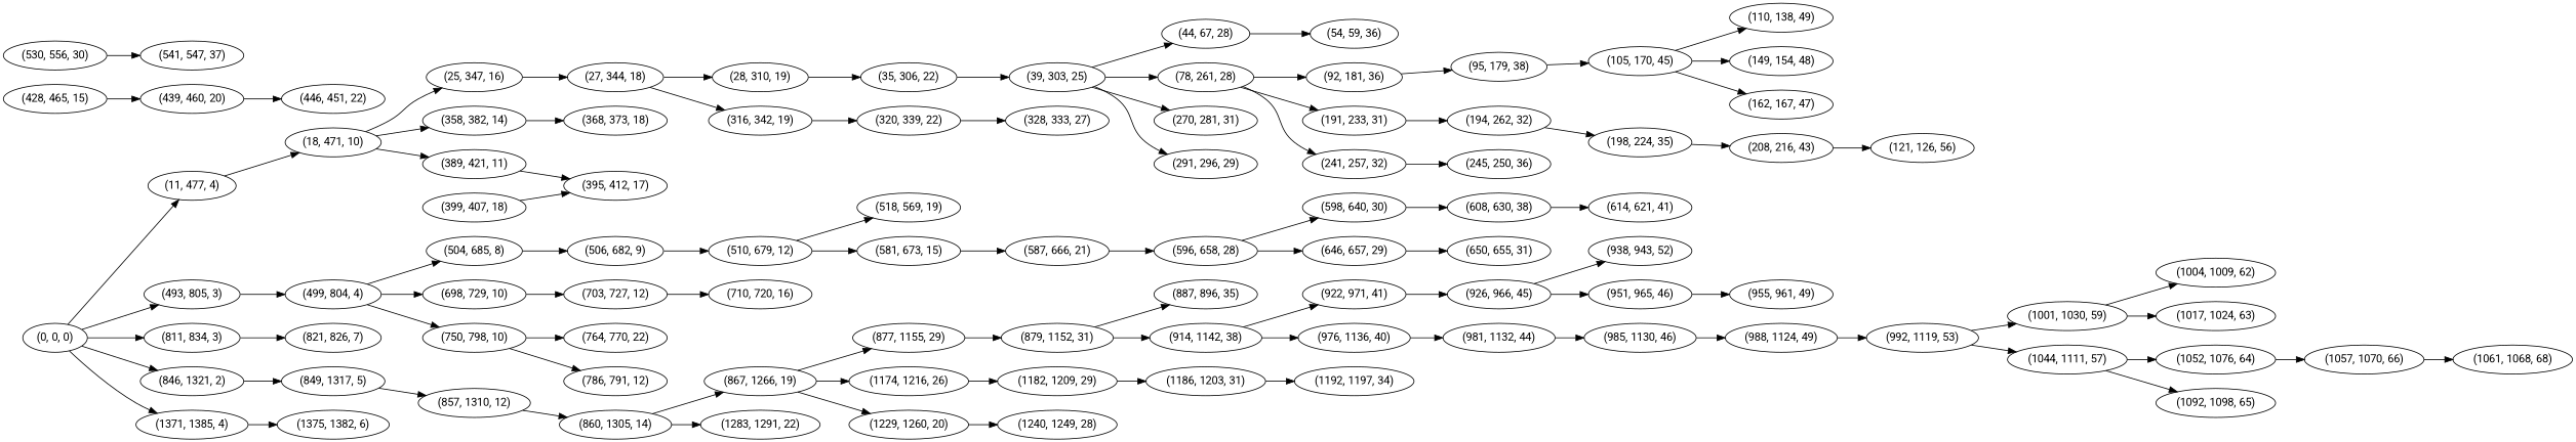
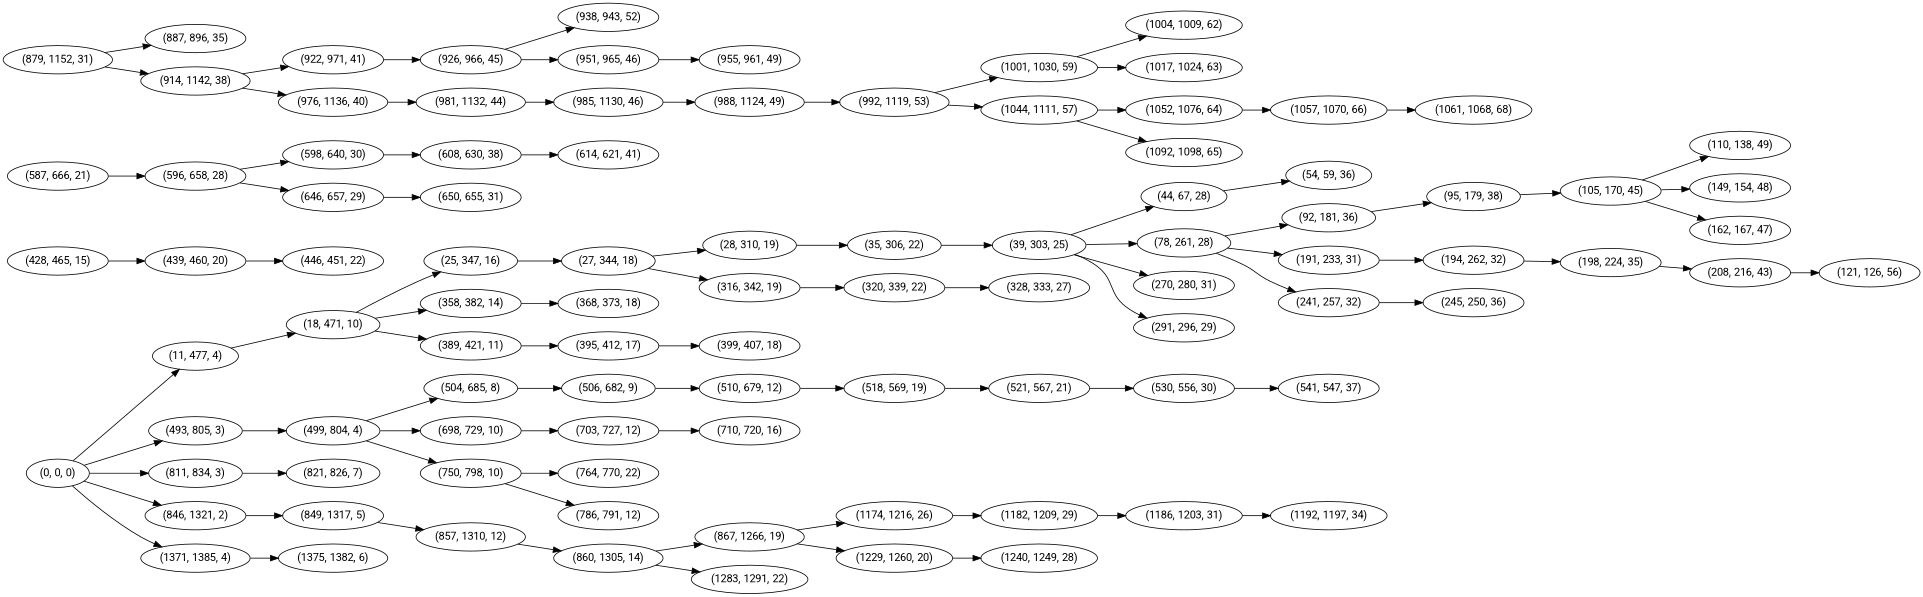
  digraph {
    fontname=Roboto
    rankdir=LR
    node [fontname=Roboto]
    edge [fontname=Roboto]
    "(0, 0, 0)"
    "(11, 477, 4)"
    "(493, 805, 3)"
    "(811, 834, 3)"
    "(846, 1321, 2)"
    "(1371, 1385, 4)"
    "(18, 471, 10)"
    "(499, 804, 4)"
    "(821, 826, 7)"
    "(849, 1317, 5)"
    "(1375, 1382, 6)"
    "(25, 347, 16)"
    "(358, 382, 14)"
    "(389, 421, 11)"
    "(27, 344, 18)"
    "(368, 373, 18)"
    "(395, 412, 17)"
    "(428, 465, 15)"
    "(439, 460, 20)"
    "(28, 310, 19)"
    "(316, 342, 19)"
    "(35, 306, 22)"
    "(320, 339, 22)"
    "(39, 303, 25)"
    "(44, 67, 28)"
    "(78, 261, 28)"
-   "(270, 281, 31)"
+   "(270, 281, 31)" [label="(270, 280, 31)"]
    "(291, 296, 29)"
    "(54, 59, 36)"
    "(92, 181, 36)"
    "(191, 233, 31)"
    "(241, 257, 32)"
    "(95, 179, 38)"
    n34 [label="(194, 262, 32)"]
    "(245, 250, 36)"
    "(105, 170, 45)"
    "(110, 138, 49)"
    "(149, 154, 48)"
    "(162, 167, 47)"
    "(198, 224, 35)"
    "(208, 216, 43)"
    "(121, 126, 56)"
    "(328, 333, 27)"
    "(399, 407, 18)"
    "(446, 451, 22)"
    "(504, 685, 8)"
    "(698, 729, 10)"
    "(750, 798, 10)"
    "(506, 682, 9)"
    "(703, 727, 12)"
    "(764, 770, 22)"
    "(786, 791, 12)"
    "(510, 679, 12)"
    "(518, 569, 19)"
-   "(581, 673, 15)"
+   "(521, 567, 21)"
    "(587, 666, 21)"
    "(530, 556, 30)"
    "(541, 547, 37)"
    "(596, 658, 28)"
    "(598, 640, 30)"
    "(646, 657, 29)"
    "(608, 630, 38)"
    "(650, 655, 31)"
    "(614, 621, 41)"
    "(710, 720, 16)"
    "(857, 1310, 12)"
    "(860, 1305, 14)"
    "(867, 1266, 19)"
    "(1283, 1291, 22)"
-   "(877, 1155, 29)"
    "(1174, 1216, 26)"
    "(1229, 1260, 20)"
    "(879, 1152, 31)"
    "(1182, 1209, 29)"
    "(1240, 1249, 28)"
    "(887, 896, 35)"
    "(914, 1142, 38)"
    "(922, 971, 41)"
    "(976, 1136, 40)"
    "(926, 966, 45)"
    "(981, 1132, 44)"
    "(938, 943, 52)"
    "(951, 965, 46)"
    "(955, 961, 49)"
    "(985, 1130, 46)"
    "(988, 1124, 49)"
    "(992, 1119, 53)"
    "(1001, 1030, 59)"
    "(1044, 1111, 57)"
    "(1004, 1009, 62)"
    "(1017, 1024, 63)"
    "(1052, 1076, 64)"
    "(1092, 1098, 65)"
    "(1057, 1070, 66)"
    "(1061, 1068, 68)"
    "(1186, 1203, 31)"
    "(1192, 1197, 34)"
    "(0, 0, 0)" -> "(11, 477, 4)"
    "(0, 0, 0)" -> "(493, 805, 3)"
    "(0, 0, 0)" -> "(811, 834, 3)"
    "(0, 0, 0)" -> "(846, 1321, 2)"
    "(0, 0, 0)" -> "(1371, 1385, 4)"
    "(11, 477, 4)" -> "(18, 471, 10)"
    "(493, 805, 3)" -> "(499, 804, 4)"
    "(811, 834, 3)" -> "(821, 826, 7)"
    "(846, 1321, 2)" -> "(849, 1317, 5)"
    "(1371, 1385, 4)" -> "(1375, 1382, 6)"
    "(18, 471, 10)" -> "(25, 347, 16)"
    "(18, 471, 10)" -> "(358, 382, 14)"
    "(18, 471, 10)" -> "(389, 421, 11)"
    "(499, 804, 4)" -> "(504, 685, 8)"
    "(499, 804, 4)" -> "(698, 729, 10)"
    "(499, 804, 4)" -> "(750, 798, 10)"
    "(849, 1317, 5)" -> "(857, 1310, 12)"
    "(25, 347, 16)" -> "(27, 344, 18)"
    "(358, 382, 14)" -> "(368, 373, 18)"
    "(389, 421, 11)" -> "(395, 412, 17)"
    "(27, 344, 18)" -> "(28, 310, 19)"
    "(27, 344, 18)" -> "(316, 342, 19)"
-   "(399, 407, 18)" -> "(395, 412, 17)"
+   "(395, 412, 17)" -> "(399, 407, 18)"
    "(428, 465, 15)" -> "(439, 460, 20)"
    "(439, 460, 20)" -> "(446, 451, 22)"
    "(28, 310, 19)" -> "(35, 306, 22)"
    "(316, 342, 19)" -> "(320, 339, 22)"
    "(35, 306, 22)" -> "(39, 303, 25)"
    "(320, 339, 22)" -> "(328, 333, 27)"
    "(39, 303, 25)" -> "(44, 67, 28)"
    "(39, 303, 25)" -> "(78, 261, 28)"
    "(39, 303, 25)" -> "(270, 281, 31)"
    "(39, 303, 25)" -> "(291, 296, 29)"
    "(44, 67, 28)" -> "(54, 59, 36)"
    "(78, 261, 28)" -> "(92, 181, 36)"
    "(78, 261, 28)" -> "(191, 233, 31)"
    "(78, 261, 28)" -> "(241, 257, 32)"
    "(92, 181, 36)" -> "(95, 179, 38)"
    "(191, 233, 31)" -> n34
    "(241, 257, 32)" -> "(245, 250, 36)"
    "(95, 179, 38)" -> "(105, 170, 45)"
    n34 -> "(198, 224, 35)"
    "(105, 170, 45)" -> "(110, 138, 49)"
    "(105, 170, 45)" -> "(149, 154, 48)"
    "(105, 170, 45)" -> "(162, 167, 47)"
    "(198, 224, 35)" -> "(208, 216, 43)"
    "(208, 216, 43)" -> "(121, 126, 56)"
    "(504, 685, 8)" -> "(506, 682, 9)"
    "(698, 729, 10)" -> "(703, 727, 12)"
    "(750, 798, 10)" -> "(764, 770, 22)"
    "(750, 798, 10)" -> "(786, 791, 12)"
    "(506, 682, 9)" -> "(510, 679, 12)"
    "(703, 727, 12)" -> "(710, 720, 16)"
    "(510, 679, 12)" -> "(518, 569, 19)"
-   "(510, 679, 12)" -> "(581, 673, 15)"
-   "(581, 673, 15)" -> "(587, 666, 21)"
+   "(518, 569, 19)" -> "(521, 567, 21)"
+   "(521, 567, 21)" -> "(530, 556, 30)"
    "(587, 666, 21)" -> "(596, 658, 28)"
    "(530, 556, 30)" -> "(541, 547, 37)"
    "(596, 658, 28)" -> "(598, 640, 30)"
    "(596, 658, 28)" -> "(646, 657, 29)"
    "(598, 640, 30)" -> "(608, 630, 38)"
    "(646, 657, 29)" -> "(650, 655, 31)"
    "(608, 630, 38)" -> "(614, 621, 41)"
    "(857, 1310, 12)" -> "(860, 1305, 14)"
    "(860, 1305, 14)" -> "(867, 1266, 19)"
    "(860, 1305, 14)" -> "(1283, 1291, 22)"
-   "(867, 1266, 19)" -> "(877, 1155, 29)"
    "(867, 1266, 19)" -> "(1174, 1216, 26)"
    "(867, 1266, 19)" -> "(1229, 1260, 20)"
-   "(877, 1155, 29)" -> "(879, 1152, 31)"
    "(1174, 1216, 26)" -> "(1182, 1209, 29)"
    "(1229, 1260, 20)" -> "(1240, 1249, 28)"
    "(879, 1152, 31)" -> "(887, 896, 35)"
    "(879, 1152, 31)" -> "(914, 1142, 38)"
    "(1182, 1209, 29)" -> "(1186, 1203, 31)"
    "(914, 1142, 38)" -> "(922, 971, 41)"
    "(914, 1142, 38)" -> "(976, 1136, 40)"
    "(922, 971, 41)" -> "(926, 966, 45)"
    "(976, 1136, 40)" -> "(981, 1132, 44)"
    "(926, 966, 45)" -> "(938, 943, 52)"
    "(926, 966, 45)" -> "(951, 965, 46)"
    "(981, 1132, 44)" -> "(985, 1130, 46)"
    "(951, 965, 46)" -> "(955, 961, 49)"
    "(985, 1130, 46)" -> "(988, 1124, 49)"
    "(988, 1124, 49)" -> "(992, 1119, 53)"
    "(992, 1119, 53)" -> "(1001, 1030, 59)"
    "(992, 1119, 53)" -> "(1044, 1111, 57)"
    "(1001, 1030, 59)" -> "(1004, 1009, 62)"
    "(1001, 1030, 59)" -> "(1017, 1024, 63)"
    "(1044, 1111, 57)" -> "(1052, 1076, 64)"
    "(1044, 1111, 57)" -> "(1092, 1098, 65)"
    "(1052, 1076, 64)" -> "(1057, 1070, 66)"
    "(1057, 1070, 66)" -> "(1061, 1068, 68)"
    "(1186, 1203, 31)" -> "(1192, 1197, 34)"
  }
